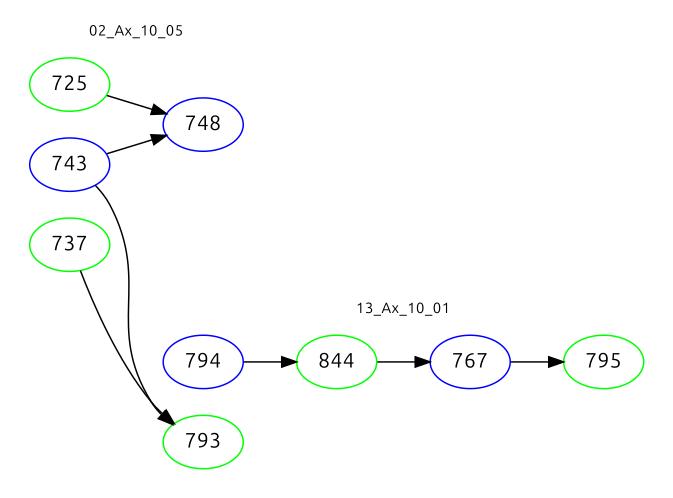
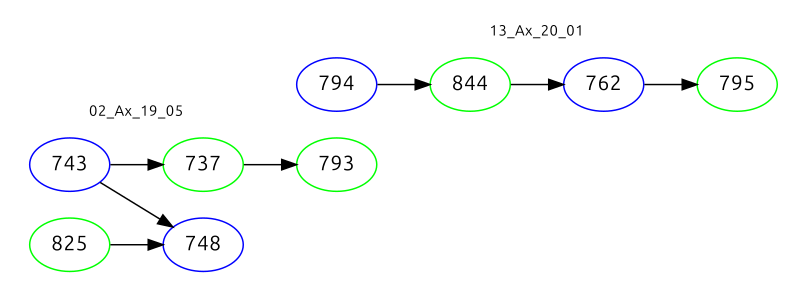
  digraph {
    fontname=Ubuntu
    rankdir=LR
    node [color=green fontname=Ubuntu]
    edge [color=black fontname=Ubuntu]
    n1 [color=blue label=743]
    n2 [color=blue label=748]
    n3 [label=737]
-   n4 [label=725]
+   n4 [label=825]
    n5 [color=blue label=794]
    n6 [label=793]
    n7 [label=844]
-   n8 [color=blue label=767]
+   n8 [color=blue label=762]
    n9 [label=795]
    subgraph cluster_1 {
      color=white
      fontsize=10
-     label="02_Ax_10_05"
+     label="02_Ax_19_05"
      n1
      n2
      n3
      n4
    }
    subgraph cluster_2 {
      color=white
      fontsize=10
-     label="13_Ax_10_01"
+     label="13_Ax_20_01"
      n5
      n6
      n7
      n8
      n9
    }
    n1 -> n2
-   n1 -> n6
+   n1 -> n3
    n3 -> n6
    n4 -> n2
    n5 -> n7
    n7 -> n8
    n8 -> n9
  }
